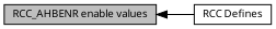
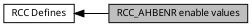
  digraph {
    rankdir=LR
    fontname="Noto Sans"
    node [color=black fontname="Noto Sans" fontsize=10 shape=record style=filled]
    n1 [fillcolor=white height=0.2 label="RCC Defines" width=0.4]
    n2 [fillcolor=grey75 fontcolor=black height=0.2 label="RCC_AHBENR enable values" width=0.4]
-   n2 -> n1 [dir=back fontname="Noto Sans" fontsize=10 labelfontname=Helvetica labelfontsize=10 shape=plaintext style=solid]
+   n1 -> n2 [dir=back fontname="Noto Sans" fontsize=10 labelfontname=Helvetica labelfontsize=10 shape=plaintext style=solid]
  }
